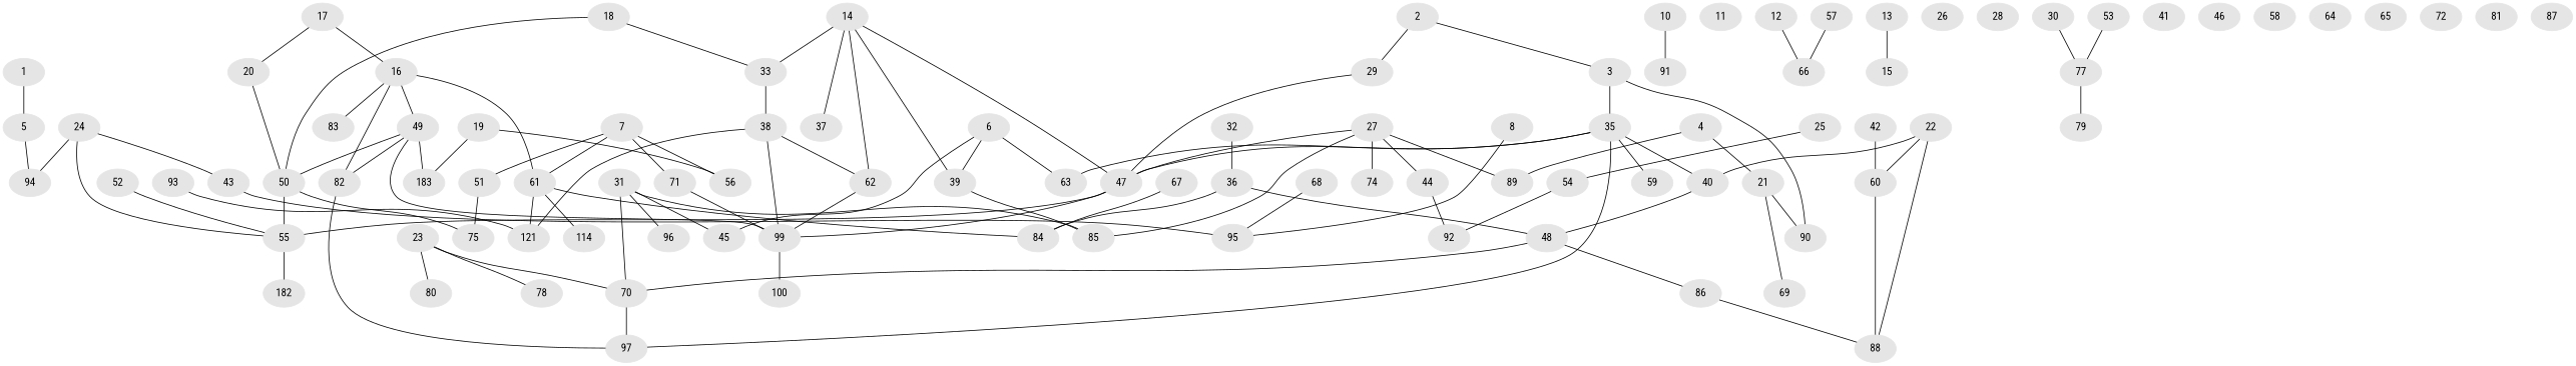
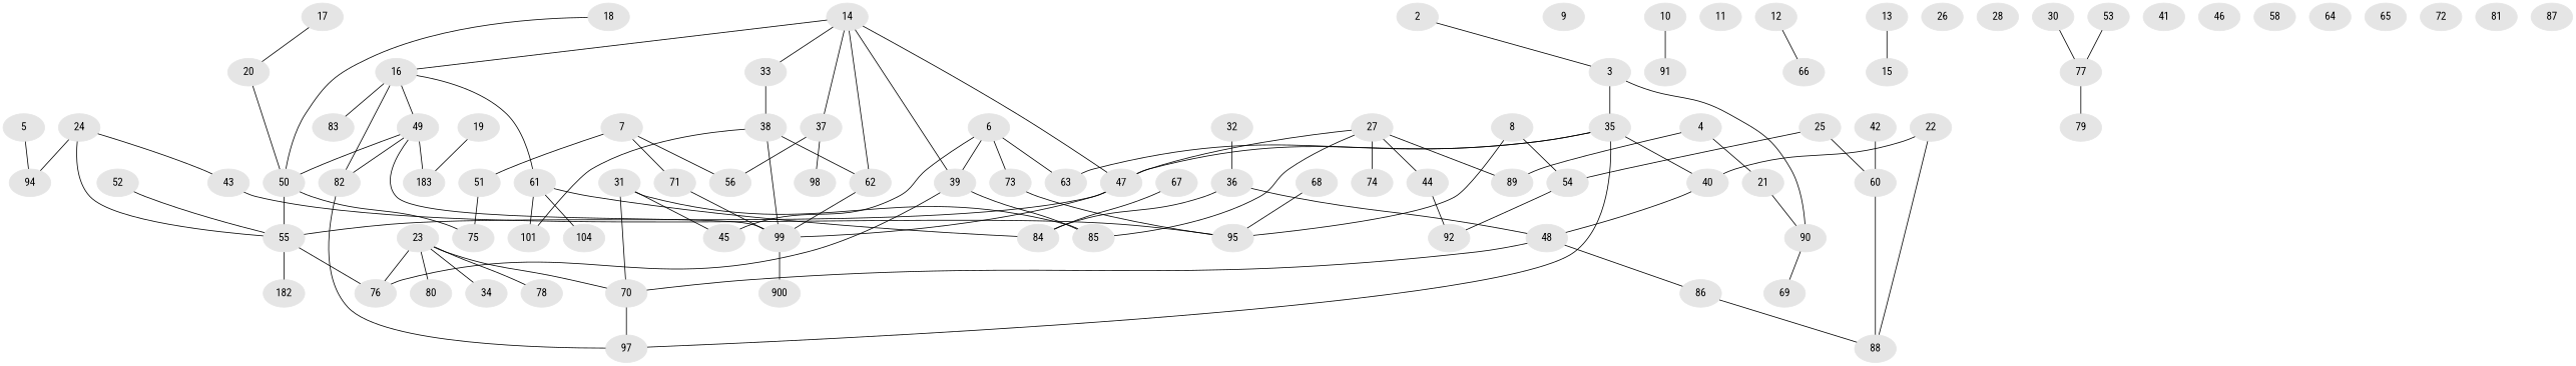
  graph {
    fontname="Roboto Condensed"
    node [color=gray90 fontname="Roboto Condensed" style=filled]
    edge [fontname="Roboto Condensed"]
-   1
    5
    94
    2
    3
-   29
    35
    90
    47
    63
    40
-   59
    97
    4
    21
    89
    69
    6
    39
    45
+   73
+   76
    85
    95
    7
    51
    56
    61
    71
    75
    84
-   101 [label=121]
-   104 [label=114]
+   101
+   104
    99
    8
    54
    92
+   9
    10
    91
    11
    12
    66
    13
    15
    14
    16
    33
    37
    62
    49
    82
    83
    38
+   98
    55
    50
    n58 [label=183]
    17
    20
    18
    19
    22
    88
    48
    23
+   34
    70
    78
    80
    24
    43
    n73 [label=182]
    25
    60
    26
    27
    44
    74
    28
    30
    77
    79
    31
-   96
    32
    36
    86
-   100
+   100 [label=900]
    41
    42
    46
    52
    53
-   57
    58
    64
    65
    67
    68
    72
    81
    87
-   93
-   1 -- 5
    5 -- 94
    2 -- 3
-   2 -- 29
    3 -- 35
    3 -- 90
-   29 -- 47
    35 -- 47
    35 -- 63
    35 -- 40
-   35 -- 59
    35 -- 97
    47 -- 99
    47 -- 55
    40 -- 48
    4 -- 21
    4 -- 89
    21 -- 90
-   21 -- 69
+   90 -- 69
    6 -- 63
    6 -- 39
    6 -- 45
+   6 -- 73
+   39 -- 76
    39 -- 85
+   73 -- 95
    7 -- 51
    7 -- 56
-   7 -- 61
    7 -- 71
    51 -- 75
    61 -- 84
    61 -- 101
    61 -- 104
    71 -- 99
    99 -- 100
    8 -- 95
+   8 -- 54
    54 -- 92
    10 -- 91
    12 -- 66
    13 -- 15
    14 -- 47
    14 -- 39
-   17 -- 16
+   14 -- 16
    14 -- 33
    14 -- 37
    14 -- 62
    16 -- 61
    16 -- 49
    16 -- 82
    16 -- 83
    33 -- 38
+   37 -- 98
    62 -- 99
    49 -- 99
    49 -- 82
    49 -- 50
    49 -- n58
    82 -- 97
    38 -- 101
    38 -- 99
    38 -- 62
+   55 -- 76
    55 -- n73
    50 -- 75
    50 -- 55
    17 -- 20
    20 -- 50
-   18 -- 33
    18 -- 50
-   19 -- 56
+   37 -- 56
    19 -- n58
    22 -- 40
    22 -- 88
    48 -- 70
    48 -- 86
+   23 -- 76
+   23 -- 34
    23 -- 70
    23 -- 78
    23 -- 80
    70 -- 97
    24 -- 94
    24 -- 55
    24 -- 43
    43 -- 95
    25 -- 54
-   22 -- 60
+   25 -- 60
    60 -- 88
    27 -- 47
    27 -- 89
    27 -- 85
    27 -- 44
    27 -- 74
    44 -- 92
    30 -- 77
    77 -- 79
    31 -- 45
    31 -- 85
    31 -- 70
-   31 -- 96
    32 -- 36
    36 -- 84
    36 -- 48
    86 -- 88
    42 -- 60
    52 -- 55
    53 -- 77
-   57 -- 66
    67 -- 84
    68 -- 95
-   93 -- 101
  }
